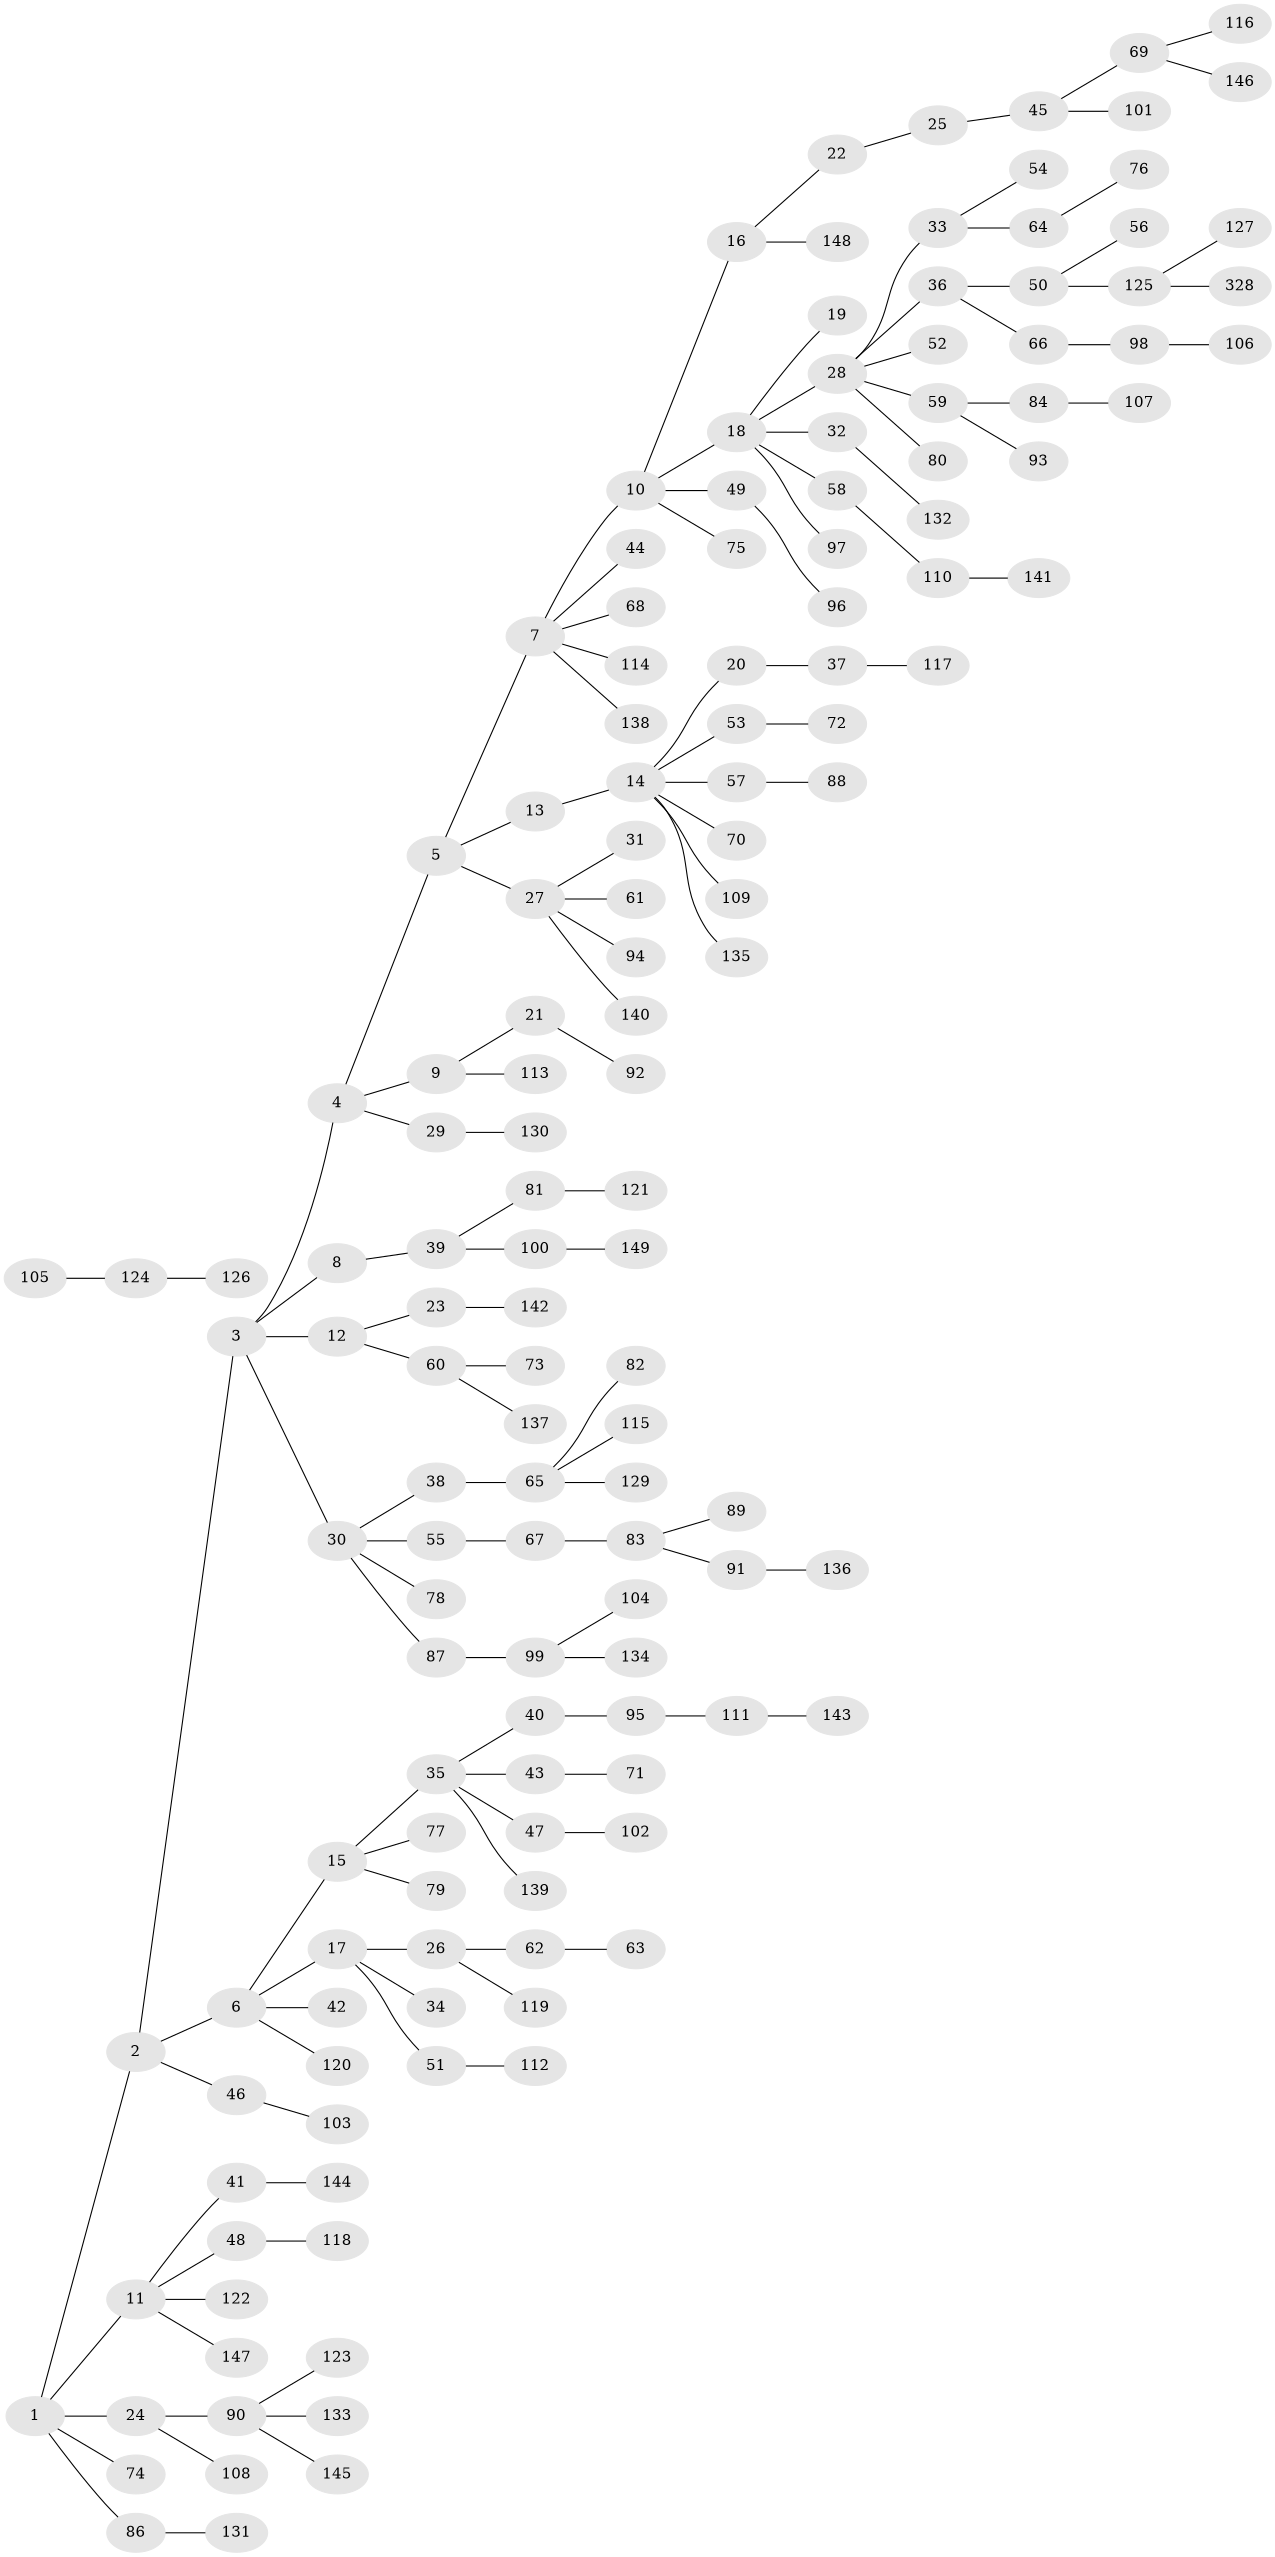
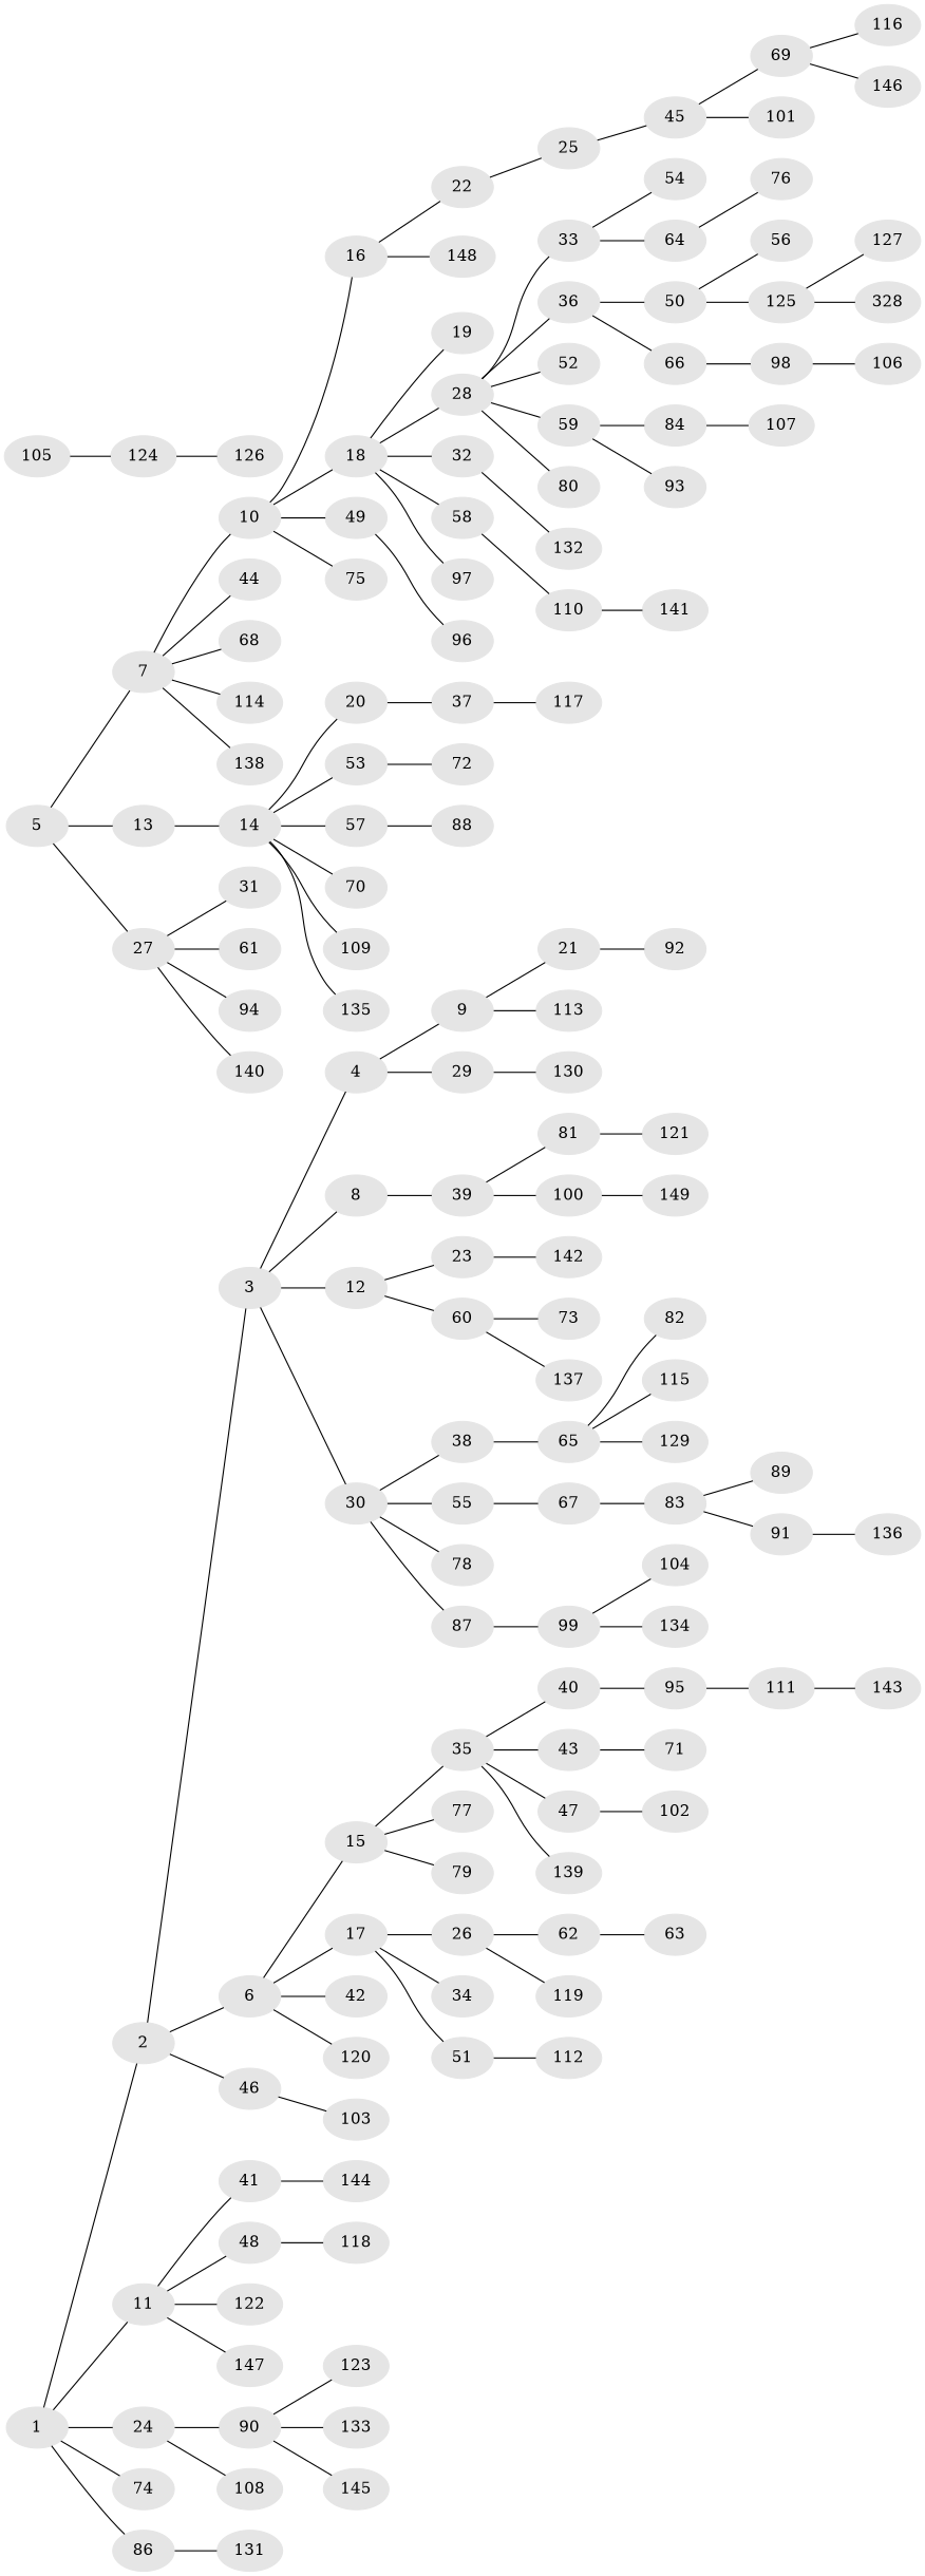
  graph {
    rankdir=LR
    node [color=gray90 style=filled]
    1
    2
    11
    24
    74
    86
    3
    6
    46
    41
    48
    122
    147
    90
    108
    131
    4
    8
    12
    30
    15
    17
    42
    120
    103
    5
    9
    29
    39
    23
    60
    38
    55
    78
    87
    7
    13
    27
    21
    113
    130
    10
    44
    68
    114
    138
    14
    31
    61
    94
    140
    35
    77
    79
    26
    34
    51
    16
    18
    49
    75
    81
    100
    92
    22
    148
    19
    28
    32
    58
    97
    96
    144
    118
    142
    73
    137
    20
    53
    57
    70
    109
    135
    37
    72
    88
    40
    43
    47
    139
    25
    62
    119
    112
    33
    36
    52
    59
    80
    132
    110
    117
    45
    123
    133
    145
    69
    101
    63
    54
    64
    50
    66
    84
    93
    65
    67
    99
    76
    95
    71
    102
    56
    125
    98
    82
    115
    129
    121
    149
    111
    116
    146
    127
    n135 [label=328]
    83
    141
    107
    106
    89
    91
    136
    105
    124
    104
    134
    143
    126
    1 -- 2
    1 -- 11
    1 -- 24
    1 -- 74
    1 -- 86
    2 -- 3
    2 -- 6
    2 -- 46
    11 -- 41
    11 -- 48
    11 -- 122
    11 -- 147
    24 -- 90
    24 -- 108
    86 -- 131
    3 -- 4
    3 -- 8
    3 -- 12
    3 -- 30
    6 -- 15
    6 -- 17
    6 -- 42
    6 -- 120
    46 -- 103
    41 -- 144
    48 -- 118
    90 -- 123
    90 -- 133
    90 -- 145
-   4 -- 5
    4 -- 9
    4 -- 29
    8 -- 39
    12 -- 23
    12 -- 60
    30 -- 38
    30 -- 55
    30 -- 78
    30 -- 87
    15 -- 35
    15 -- 77
    15 -- 79
    17 -- 26
    17 -- 34
    17 -- 51
    5 -- 7
    5 -- 13
    5 -- 27
    9 -- 21
    9 -- 113
    29 -- 130
    39 -- 81
    39 -- 100
    23 -- 142
    60 -- 73
    60 -- 137
    38 -- 65
    55 -- 67
    87 -- 99
    7 -- 10
    7 -- 44
    7 -- 68
    7 -- 114
    7 -- 138
    13 -- 14
    27 -- 31
    27 -- 61
    27 -- 94
    27 -- 140
    21 -- 92
    10 -- 16
    10 -- 18
    10 -- 49
    10 -- 75
    14 -- 20
    14 -- 53
    14 -- 57
    14 -- 70
    14 -- 109
    14 -- 135
    35 -- 40
    35 -- 43
    35 -- 47
    35 -- 139
    26 -- 62
    26 -- 119
    51 -- 112
    16 -- 22
    16 -- 148
    18 -- 19
    18 -- 28
    18 -- 32
    18 -- 58
    18 -- 97
    49 -- 96
    81 -- 121
    100 -- 149
    22 -- 25
    28 -- 33
    28 -- 36
    28 -- 52
    28 -- 59
    28 -- 80
    32 -- 132
    58 -- 110
    20 -- 37
    53 -- 72
    57 -- 88
    37 -- 117
    40 -- 95
    43 -- 71
    47 -- 102
    25 -- 45
    62 -- 63
    33 -- 54
    33 -- 64
    36 -- 50
    36 -- 66
    59 -- 84
    59 -- 93
    110 -- 141
    45 -- 69
    45 -- 101
    69 -- 116
    69 -- 146
    64 -- 76
    50 -- 56
    50 -- 125
    66 -- 98
    84 -- 107
    65 -- 82
    65 -- 115
    65 -- 129
    67 -- 83
    99 -- 104
    99 -- 134
    95 -- 111
    125 -- 127
    125 -- n135
    98 -- 106
    111 -- 143
    83 -- 89
    83 -- 91
    91 -- 136
    105 -- 124
    124 -- 126
  }
